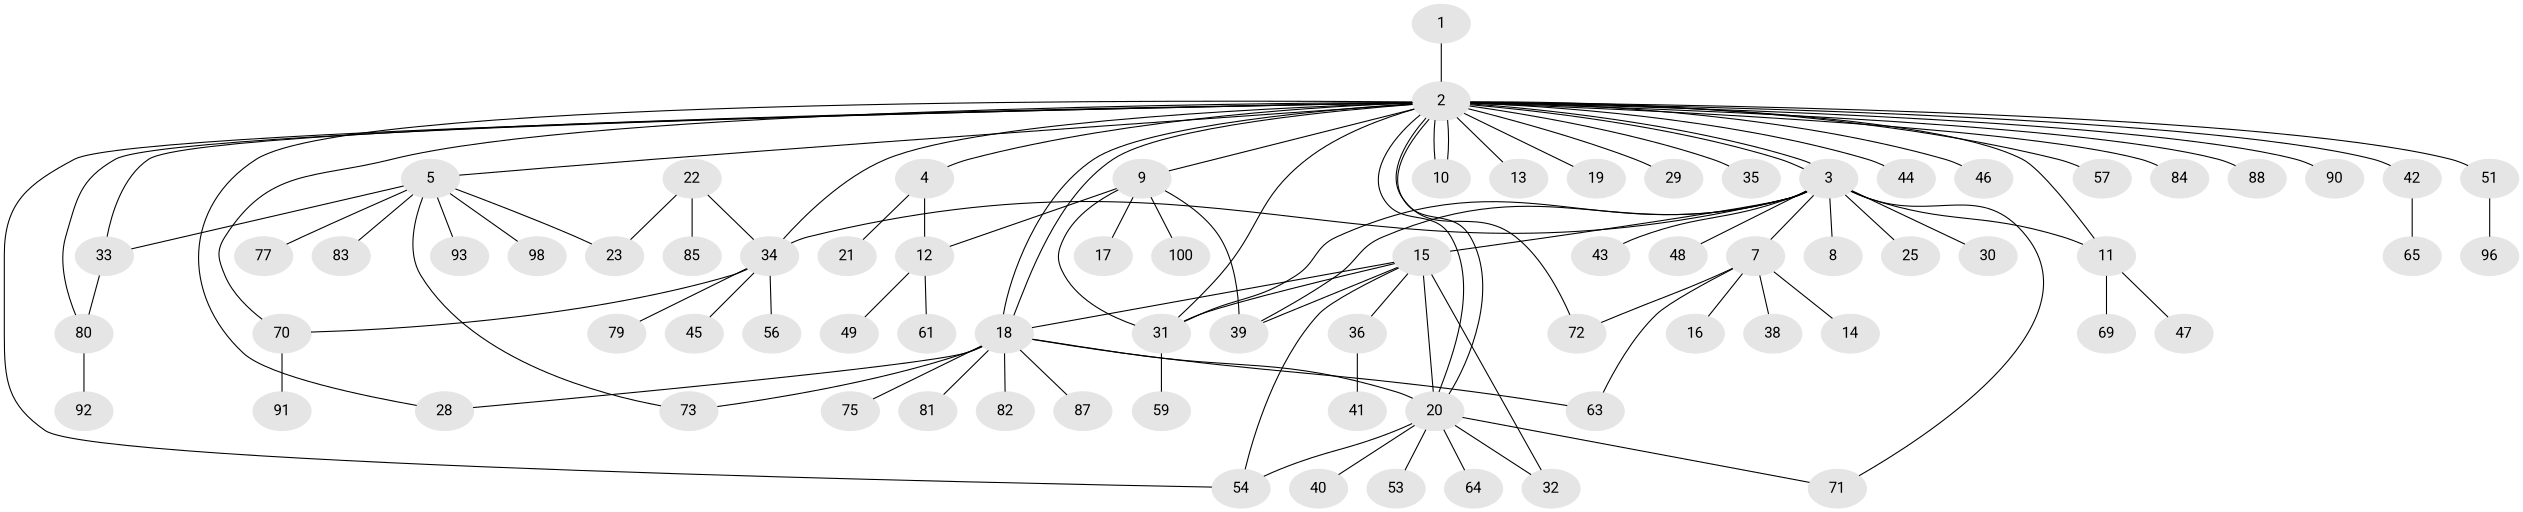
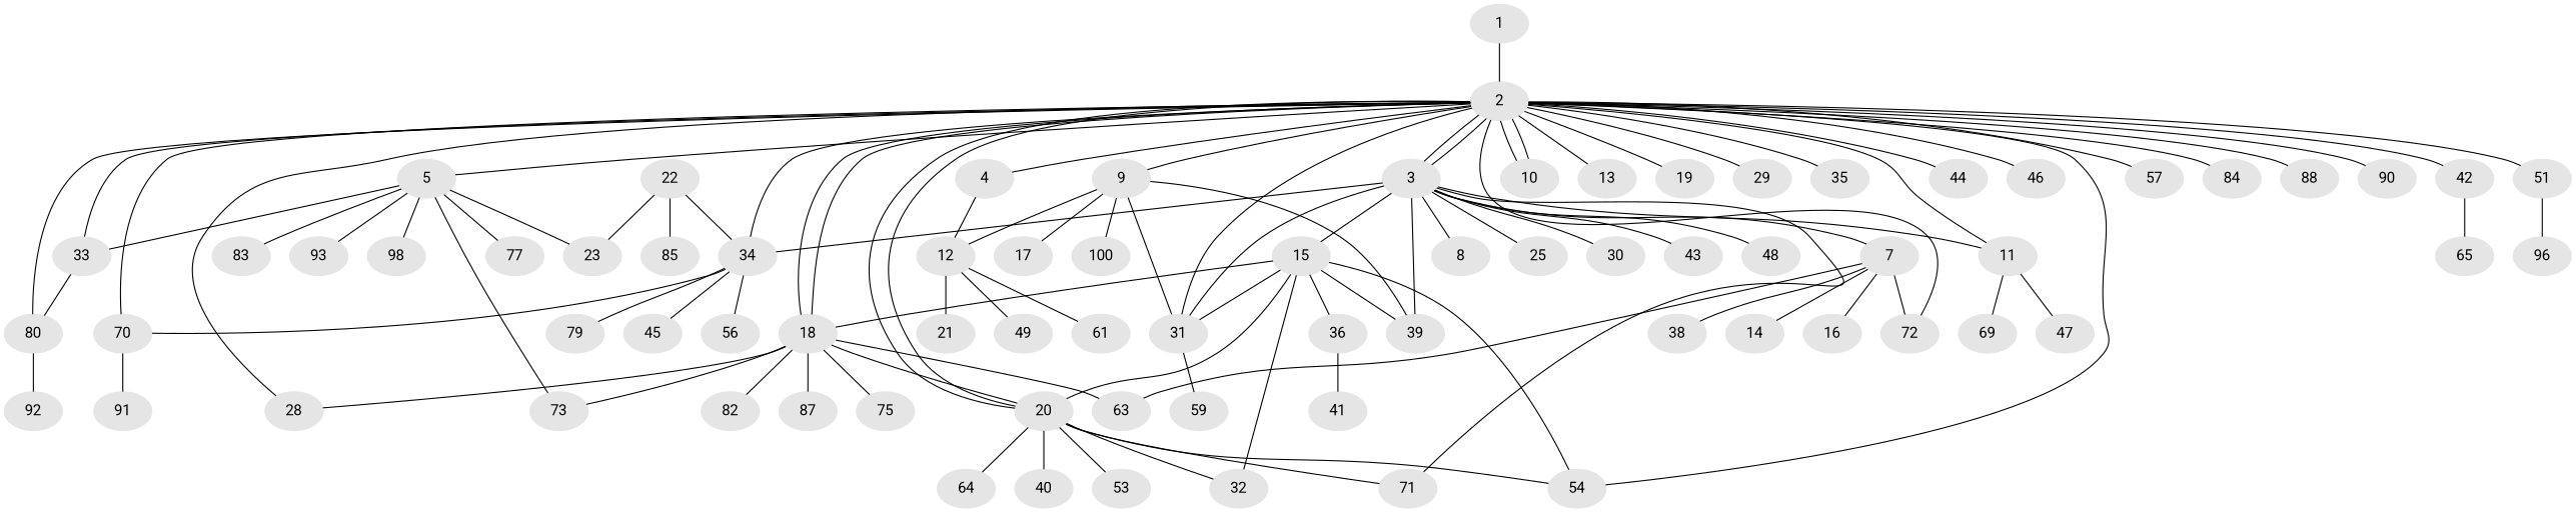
  graph {
    fontname=Roboto
    node [color=gray90 fontname=Roboto style=filled]
    edge [fontname=Roboto]
    2 [super="+27"]
    3 [super="+66"]
    4 [super="+6"]
    5 [super="+62"]
    9 [super="+60"]
    10
    11
    13
    18 [super="+50"]
    19
    20 [super="+26"]
    28
    29 [super="+67"]
    31 [super="+55"]
    33 [super="+95"]
    34 [super="+37"]
    35
    42 [super="+86"]
    44
    46
    51 [super="+58"]
    54 [super="+76"]
    57
    70 [super="+74"]
    72 [super="+99"]
    80
    84
    88
    90
    1
    7 [super="+24"]
    8
    15 [super="+52"]
    25
    30
    39
    43
    48
    71
    12 [super="+78"]
    73
    77 [super="+94"]
    83
    93
    98
    23 [super="+97"]
    17
    100
    47
    69
    63
    75
-   81
    82
    87
    32
    40
    53
    64
    59
    45
    56
    79
    65
    96
    91
    92
    14
    16
    38
    36
    21
    49
    61
    22 [super="+89"]
    85
    41
    2 -- 3
    2 -- 3
    2 -- 4
    2 -- 5
    2 -- 9
    2 -- 10
    2 -- 10
    2 -- 11
    2 -- 13
    2 -- 18
    2 -- 18
    2 -- 19
    2 -- 20
    2 -- 20
    2 -- 28
    2 -- 29
    2 -- 31
    2 -- 33
    2 -- 34
    2 -- 35
    2 -- 42
    2 -- 44
    2 -- 46
    2 -- 51
    2 -- 54
    2 -- 57
    2 -- 70
    2 -- 72
    2 -- 80
    2 -- 84
    2 -- 88
    2 -- 90
    3 -- 11
    3 -- 31
    3 -- 34
    3 -- 7
    3 -- 8
    3 -- 15
    3 -- 25
    3 -- 30
    3 -- 39
    3 -- 43
    3 -- 48
    3 -- 71
    4 -- 12
    5 -- 33
    5 -- 73
    5 -- 77
    5 -- 83
    5 -- 93
    5 -- 98
    5 -- 23
    9 -- 31
    9 -- 39
    9 -- 12
    9 -- 17
    9 -- 100
    11 -- 47
    11 -- 69
    18 -- 20
    18 -- 28
    18 -- 73
    18 -- 63
    18 -- 75
-   18 -- 81
    18 -- 82
    18 -- 87
    20 -- 54
    20 -- 71
    20 -- 32
    20 -- 40
    20 -- 53
    20 -- 64
    31 -- 59
    33 -- 80
    34 -- 70
    34 -- 45
    34 -- 56
    34 -- 79
    42 -- 65
    51 -- 96
    70 -- 91
    80 -- 92
    1 -- 2
    7 -- 72
    7 -- 63
    7 -- 14
    7 -- 16
    7 -- 38
    15 -- 18
    15 -- 20
    15 -- 31
    15 -- 54
    15 -- 39
    15 -- 32
    15 -- 36
-   4 -- 21
+   12 -- 21
    12 -- 49
    12 -- 61
    36 -- 41
    22 -- 34
    22 -- 23
    22 -- 85
  }
